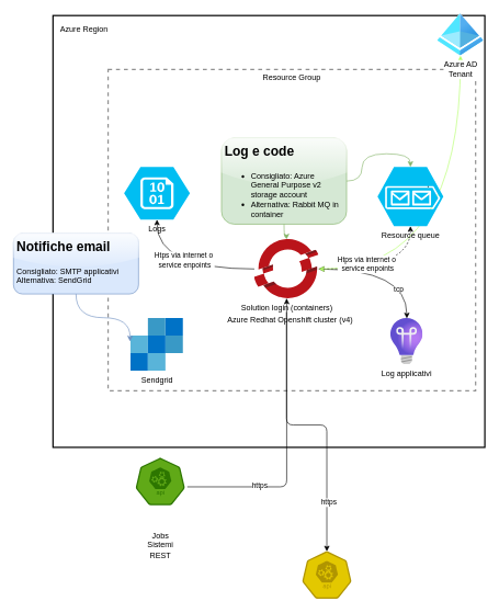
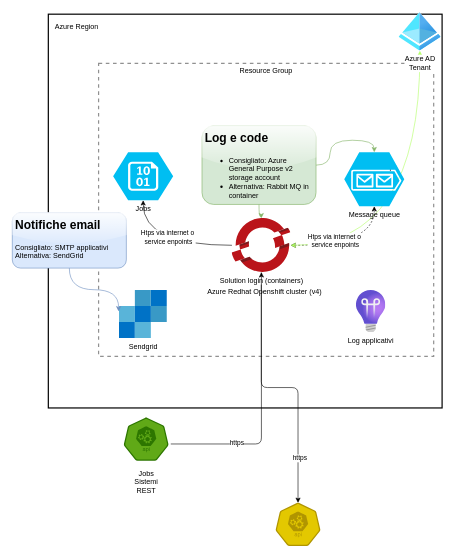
  <mxCell id="0" />
  <mxCell id="1" parent="0" />
  <mxCell id="2" value="" style="whiteSpace=wrap;html=1;aspect=fixed;rounded=0;sketch=0;strokeWidth=2;" vertex="1" parent="1"><mxGeometry x="80" y="23" width="656" height="656" as="geometry" /></mxCell>
  <mxCell id="3" value="Resource Group" style="fontStyle=0;verticalAlign=top;align=center;spacingTop=-2;fillColor=none;rounded=0;whiteSpace=wrap;html=1;strokeColor=#919191;strokeWidth=2;dashed=1;container=1;collapsible=0;expand=0;recursiveResize=0;" vertex="1" parent="1"><mxGeometry x="163.74" y="105" width="558.26" height="488" as="geometry" /></mxCell>
  <mxCell id="4" value="&lt;h1 style=&quot;text-align: justify&quot;&gt;&lt;font style=&quot;font-size: 20px&quot;&gt;Log e code&lt;/font&gt;&lt;/h1&gt;&lt;p style=&quot;text-align: justify&quot;&gt;&lt;/p&gt;&lt;ul&gt;&lt;li&gt;Consigliato: Azure General Purpose v2 storage account&amp;nbsp;&lt;/li&gt;&lt;li&gt;Alternativa: Rabbit MQ in container&lt;/li&gt;&lt;/ul&gt;&lt;p&gt;&lt;/p&gt;" style="text;html=1;strokeColor=#82b366;fillColor=#d5e8d4;spacing=5;spacingTop=-20;whiteSpace=wrap;overflow=hidden;rounded=1;glass=1;shadow=0;" vertex="1" parent="3"><mxGeometry x="172.26" y="104" width="190" height="131" as="geometry" /></mxCell>
  <mxCell id="5" style="edgeStyle=orthogonalEdgeStyle;curved=1;rounded=0;orthogonalLoop=1;jettySize=auto;html=1;" edge="1" parent="1" source="15" target="18"><mxGeometry relative="1" as="geometry" /></mxCell>
  <mxCell id="6" value="Htps via internet o&amp;nbsp;&lt;br&gt;service enpoints" style="edgeLabel;html=1;align=center;verticalAlign=middle;resizable=0;points=[];" vertex="1" connectable="0" parent="5"><mxGeometry x="-0.05" y="-14" relative="1" as="geometry"><mxPoint as="offset" /></mxGeometry></mxCell>
  <mxCell id="7" style="edgeStyle=orthogonalEdgeStyle;curved=1;rounded=0;orthogonalLoop=1;jettySize=auto;html=1;startArrow=classic;startFill=1;dashed=1;" edge="1" parent="1" source="15" target="16"><mxGeometry relative="1" as="geometry" /></mxCell>
- <mxCell id="8" style="edgeStyle=orthogonalEdgeStyle;curved=1;rounded=0;orthogonalLoop=1;jettySize=auto;html=1;startArrow=none;startFill=0;" edge="1" parent="1" source="15" target="19"><mxGeometry relative="1" as="geometry" /></mxCell>
- <mxCell id="9" value="tcp" style="edgeLabel;html=1;align=center;verticalAlign=middle;resizable=0;points=[];" vertex="1" connectable="0" parent="8"><mxGeometry x="0.569" y="-13" relative="1" as="geometry"><mxPoint as="offset" /></mxGeometry></mxCell>
  <mxCell id="10" style="edgeStyle=orthogonalEdgeStyle;curved=1;rounded=0;orthogonalLoop=1;jettySize=auto;html=1;startArrow=classic;startFill=1;strokeColor=#B3FF66;" edge="1" parent="1" source="15" target="25"><mxGeometry relative="1" as="geometry"><mxPoint x="777" y="85" as="targetPoint" /></mxGeometry></mxCell>
  <mxCell id="11" value="https" style="edgeLabel;html=1;align=center;verticalAlign=middle;resizable=0;points=[];" vertex="1" connectable="0" parent="10"><mxGeometry x="0.283" y="52" relative="1" as="geometry"><mxPoint as="offset" /></mxGeometry></mxCell>
  <mxCell id="12" value="Htps via internet o&amp;nbsp;&lt;br&gt;service enpoints" style="edgeLabel;html=1;align=center;verticalAlign=middle;resizable=0;points=[];" vertex="1" connectable="0" parent="10"><mxGeometry x="-0.727" y="8" relative="1" as="geometry"><mxPoint as="offset" /></mxGeometry></mxCell>
  <mxCell id="13" style="edgeStyle=orthogonalEdgeStyle;curved=0;rounded=1;sketch=0;orthogonalLoop=1;jettySize=auto;html=1;" edge="1" parent="1" source="15" target="27"><mxGeometry relative="1" as="geometry" /></mxCell>
  <mxCell id="14" value="https" style="edgeLabel;html=1;align=center;verticalAlign=middle;resizable=0;points=[];" vertex="1" connectable="0" parent="13"><mxGeometry x="0.668" y="2" relative="1" as="geometry"><mxPoint as="offset" /></mxGeometry></mxCell>
  <mxCell id="15" value="Solution login (containers)&lt;br&gt;" style="aspect=fixed;html=1;points=[];align=center;image;fontSize=12;image=img/lib/mscae/OpenShift.svg;" vertex="1" parent="1"><mxGeometry x="385.91" y="363" width="97.83" height="90" as="geometry" /></mxCell>
- <mxCell id="16" value="Resource queue" style="verticalLabelPosition=bottom;html=1;verticalAlign=top;align=center;strokeColor=none;fillColor=#00BEF2;shape=mxgraph.azure.storage_queue;" vertex="1" parent="1"><mxGeometry x="573" y="253" width="100" height="90" as="geometry" /></mxCell>
+ <mxCell id="16" value="Message queue" style="verticalLabelPosition=bottom;html=1;verticalAlign=top;align=center;strokeColor=none;fillColor=#00BEF2;shape=mxgraph.azure.storage_queue;" vertex="1" parent="1"><mxGeometry x="573" y="253" width="100" height="90" as="geometry" /></mxCell>
  <mxCell id="17" value="Sendgrid" style="aspect=fixed;html=1;points=[];align=center;image;fontSize=12;image=img/lib/mscae/SendGrid_Accounts.svg;" vertex="1" parent="1"><mxGeometry x="198" y="483" width="80" height="80" as="geometry" /></mxCell>
- <mxCell id="18" value="Logs" style="verticalLabelPosition=bottom;html=1;verticalAlign=top;align=center;strokeColor=none;fillColor=#00BEF2;shape=mxgraph.azure.storage_blob;" vertex="1" parent="1"><mxGeometry x="188" y="253" width="100" height="80" as="geometry" /></mxCell>
+ <mxCell id="18" value="Jobs" style="verticalLabelPosition=bottom;html=1;verticalAlign=top;align=center;strokeColor=none;fillColor=#00BEF2;shape=mxgraph.azure.storage_blob;" vertex="1" parent="1"><mxGeometry x="188" y="253" width="100" height="80" as="geometry" /></mxCell>
  <mxCell id="19" value="Log applicativi" style="aspect=fixed;html=1;points=[];align=center;image;fontSize=12;image=img/lib/azure2/devops/Application_Insights.svg;" vertex="1" parent="1"><mxGeometry x="593" y="483" width="48.89" height="70" as="geometry" /></mxCell>
  <mxCell id="20" style="edgeStyle=orthogonalEdgeStyle;curved=1;rounded=0;orthogonalLoop=1;jettySize=auto;html=1;startArrow=none;startFill=0;fillColor=#d5e8d4;strokeColor=#82b366;" edge="1" parent="1" source="4" target="15"><mxGeometry relative="1" as="geometry" /></mxCell>
  <mxCell id="21" style="edgeStyle=orthogonalEdgeStyle;curved=1;rounded=0;orthogonalLoop=1;jettySize=auto;html=1;entryX=0.5;entryY=0;entryDx=0;entryDy=0;entryPerimeter=0;startArrow=none;startFill=0;strokeColor=#82b366;fillColor=#d5e8d4;" edge="1" parent="1" source="4" target="16"><mxGeometry relative="1" as="geometry" /></mxCell>
  <mxCell id="22" style="edgeStyle=orthogonalEdgeStyle;curved=1;rounded=0;orthogonalLoop=1;jettySize=auto;html=1;startArrow=none;startFill=0;strokeColor=#6c8ebf;fillColor=#dae8fc;" edge="1" parent="1" source="23"><mxGeometry relative="1" as="geometry"><mxPoint x="197" y="518" as="targetPoint" /></mxGeometry></mxCell>
  <mxCell id="23" value="&lt;h1 style=&quot;text-align: justify&quot;&gt;&lt;font style=&quot;font-size: 20px&quot;&gt;Notifiche email&lt;/font&gt;&lt;/h1&gt;&lt;p style=&quot;text-align: justify&quot;&gt;Consigliato: SMTP applicativi&lt;br&gt;Alternativa: SendGrid&lt;/p&gt;" style="text;html=1;strokeColor=#6c8ebf;fillColor=#dae8fc;spacing=5;spacingTop=-20;whiteSpace=wrap;overflow=hidden;rounded=1;glass=1;shadow=0;" vertex="1" parent="1"><mxGeometry x="20" y="354" width="190" height="92" as="geometry" /></mxCell>
  <mxCell id="24" value="Azure Redhat Openshift cluster (v4)" style="text;html=1;align=center;verticalAlign=middle;resizable=0;points=[];autosize=1;strokeColor=none;" vertex="1" parent="1"><mxGeometry x="339" y="477" width="201" height="18" as="geometry" /></mxCell>
  <mxCell id="25" value="Azure AD&lt;br&gt;Tenant" style="aspect=fixed;html=1;points=[];align=center;image;fontSize=12;image=img/lib/azure2/identity/Azure_Active_Directory.svg;rounded=1;shadow=0;glass=1;" vertex="1" parent="1"><mxGeometry x="664" y="20" width="70" height="64" as="geometry" /></mxCell>
  <mxCell id="26" value="Azure Region" style="text;html=1;align=center;verticalAlign=middle;resizable=0;points=[];autosize=1;strokeColor=none;" vertex="1" parent="1"><mxGeometry x="85" y="35" width="83" height="18" as="geometry" /></mxCell>
  <mxCell id="27" value="" style="html=1;dashed=0;whitespace=wrap;fillColor=#e3c800;strokeColor=#B09500;points=[[0.005,0.63,0],[0.1,0.2,0],[0.9,0.2,0],[0.5,0,0],[0.995,0.63,0],[0.72,0.99,0],[0.5,1,0],[0.28,0.99,0]];shape=mxgraph.kubernetes.icon;prIcon=api;rounded=0;sketch=0;fontColor=#000000;" vertex="1" parent="1"><mxGeometry x="455" y="837" width="82" height="72" as="geometry" /></mxCell>
  <mxCell id="28" style="edgeStyle=orthogonalEdgeStyle;curved=0;rounded=1;sketch=0;orthogonalLoop=1;jettySize=auto;html=1;" edge="1" parent="1" source="30" target="15"><mxGeometry relative="1" as="geometry"><Array as="points"><mxPoint x="435" y="739" /></Array></mxGeometry></mxCell>
  <mxCell id="29" value="https" style="edgeLabel;html=1;align=center;verticalAlign=middle;resizable=0;points=[];" vertex="1" connectable="0" parent="28"><mxGeometry x="-0.501" y="2" relative="1" as="geometry"><mxPoint as="offset" /></mxGeometry></mxCell>
  <mxCell id="30" value="" style="html=1;dashed=0;whitespace=wrap;fillColor=#60a917;strokeColor=#2D7600;points=[[0.005,0.63,0],[0.1,0.2,0],[0.9,0.2,0],[0.5,0,0],[0.995,0.63,0],[0.72,0.99,0],[0.5,1,0],[0.28,0.99,0]];shape=mxgraph.kubernetes.icon;prIcon=api;rounded=0;sketch=0;fontColor=#ffffff;" vertex="1" parent="1"><mxGeometry x="202" y="695" width="82" height="72" as="geometry" /></mxCell>
- <mxCell id="31" value="Jobs&lt;br&gt;Sistemi&lt;br&gt;REST" style="text;html=1;align=center;verticalAlign=middle;resizable=0;points=[];autosize=1;strokeColor=none;" vertex="1" parent="1"><mxGeometry x="218.5" y="805" width="49" height="46" as="geometry" /></mxCell>
+ <mxCell id="31" value="Jobs&lt;br&gt;Sistemi&lt;br&gt;REST" style="text;html=1;align=center;verticalAlign=middle;resizable=0;points=[];autosize=1;strokeColor=none;" vertex="1" parent="1"><mxGeometry x="218.5" y="780" width="49" height="46" as="geometry" /></mxCell>
